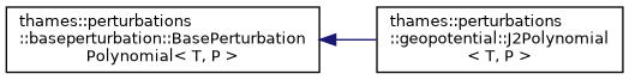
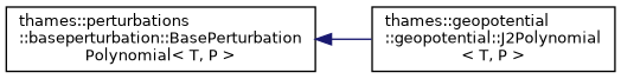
  digraph {
    rankdir=LR
    node [color=black fillcolor=white fontname=Helvetica fontsize=10 shape=record style=filled]
    n1 [height=0.2 label="thames::perturbations\l::baseperturbation::BasePerturbation\lPolynomial\< T, P \>" width=0.4]
-   n2 [height=0.2 label="thames::perturbations\l::geopotential::J2Polynomial\l\< T, P \>" width=0.4]
+   n2 [height=0.2 label="thames::geopotential\l::geopotential::J2Polynomial\l\< T, P \>" width=0.4]
    n1 -> n2 [color=midnightblue dir=back fontname=Helvetica fontsize=10 labelfontname=Helvetica labelfontsize=10 style=solid]
  }
